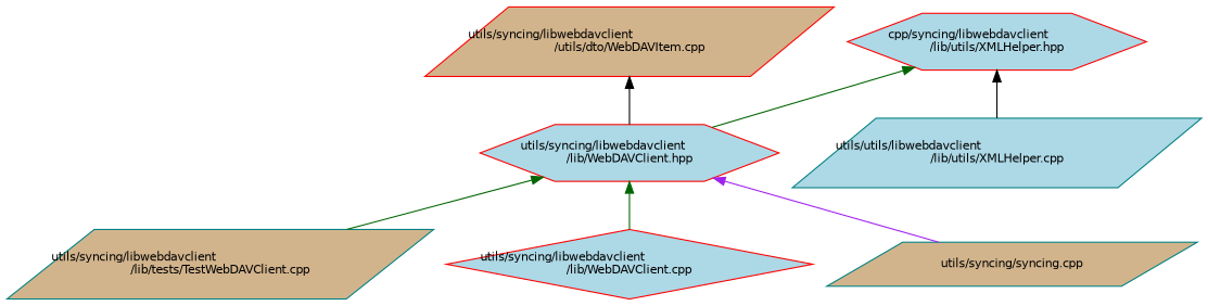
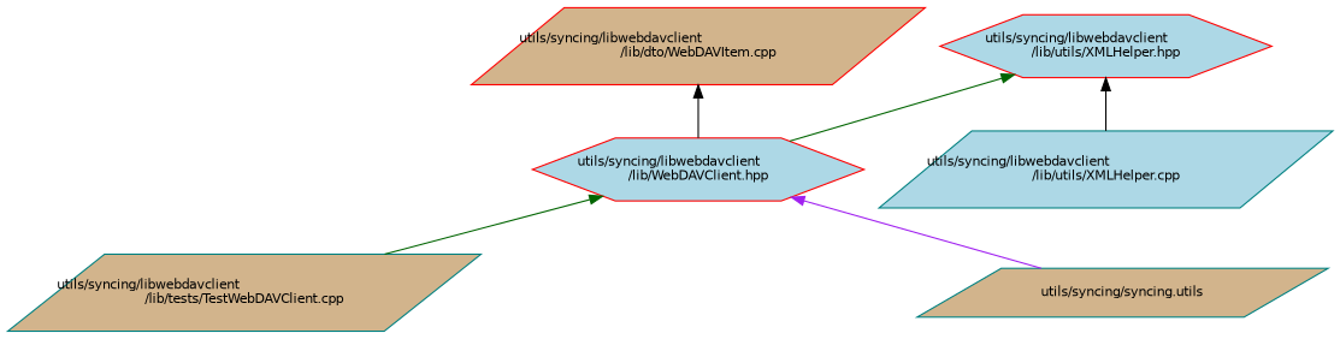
  digraph {
    node [color=red fillcolor=lightblue fontname=Helvetica fontsize=10 shape=parallelogram style=filled]
    edge [color=darkgreen dir=back fontname=Helvetica fontsize=10 labelfontname=Helvetica labelfontsize=10 style=solid]
-   n1 [fontcolor=black height=0.2 label="cpp/syncing/libwebdavclient\l/lib/utils/XMLHelper.hpp" shape=hexagon width=0.4]
+   n1 [fontcolor=black height=0.2 label="utils/syncing/libwebdavclient\l/lib/utils/XMLHelper.hpp" shape=hexagon width=0.4]
    n2 [height=0.2 label="utils/syncing/libwebdavclient\l/lib/WebDAVClient.hpp" shape=hexagon width=0.4]
-   n3 [color=teal height=0.2 label="utils/utils/libwebdavclient\l/lib/utils/XMLHelper.cpp" width=0.4]
+   n3 [color=teal height=0.2 label="utils/syncing/libwebdavclient\l/lib/utils/XMLHelper.cpp" width=0.4]
    n4 [color=teal fillcolor=tan height=0.2 label="utils/syncing/libwebdavclient\l/lib/tests/TestWebDAVClient.cpp" width=0.4]
-   n5 [height=0.2 label="utils/syncing/libwebdavclient\l/lib/WebDAVClient.cpp" shape=diamond width=0.4]
-   n6 [color=teal fillcolor=tan height=0.2 label="utils/syncing/syncing.cpp" width=0.4]
-   n7 [fillcolor=tan height=0.2 label="utils/syncing/libwebdavclient\l/utils/dto/WebDAVItem.cpp" width=0.4]
+   n6 [color=teal fillcolor=tan height=0.2 label="utils/syncing/syncing.utils" width=0.4]
+   n7 [fillcolor=tan height=0.2 label="utils/syncing/libwebdavclient\l/lib/dto/WebDAVItem.cpp" width=0.4]
    n1 -> n2
    n1 -> n3 [color=black]
    n2 -> n4
-   n2 -> n5
    n2 -> n6 [color=purple]
    n7 -> n2 [color=black]
  }
